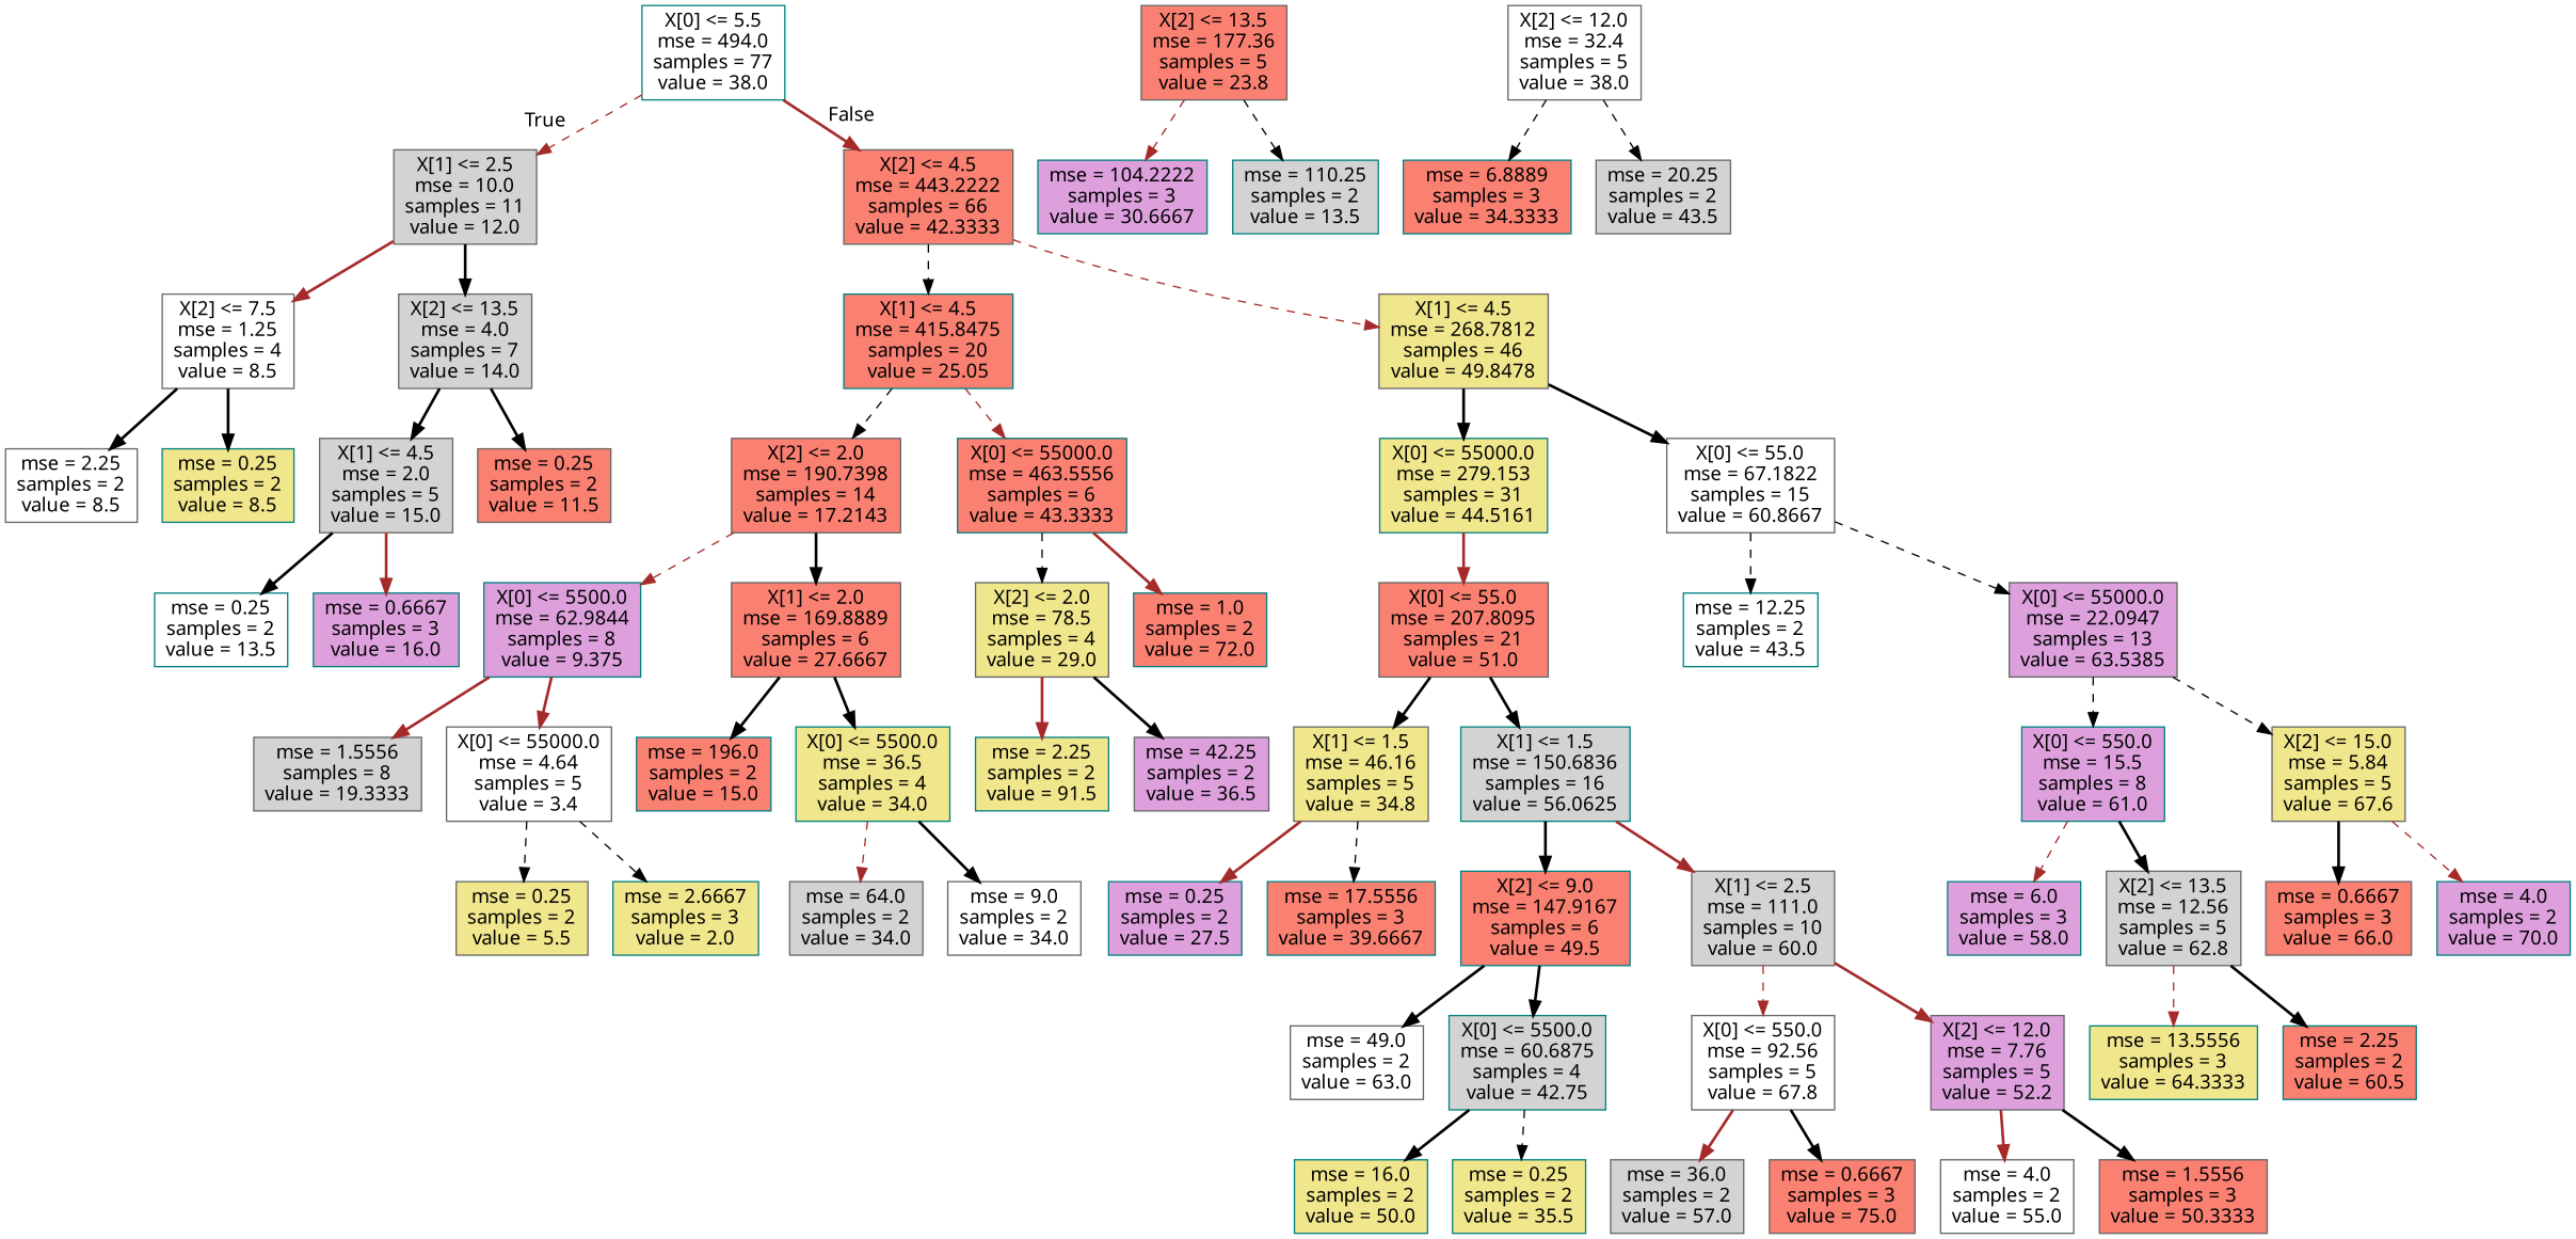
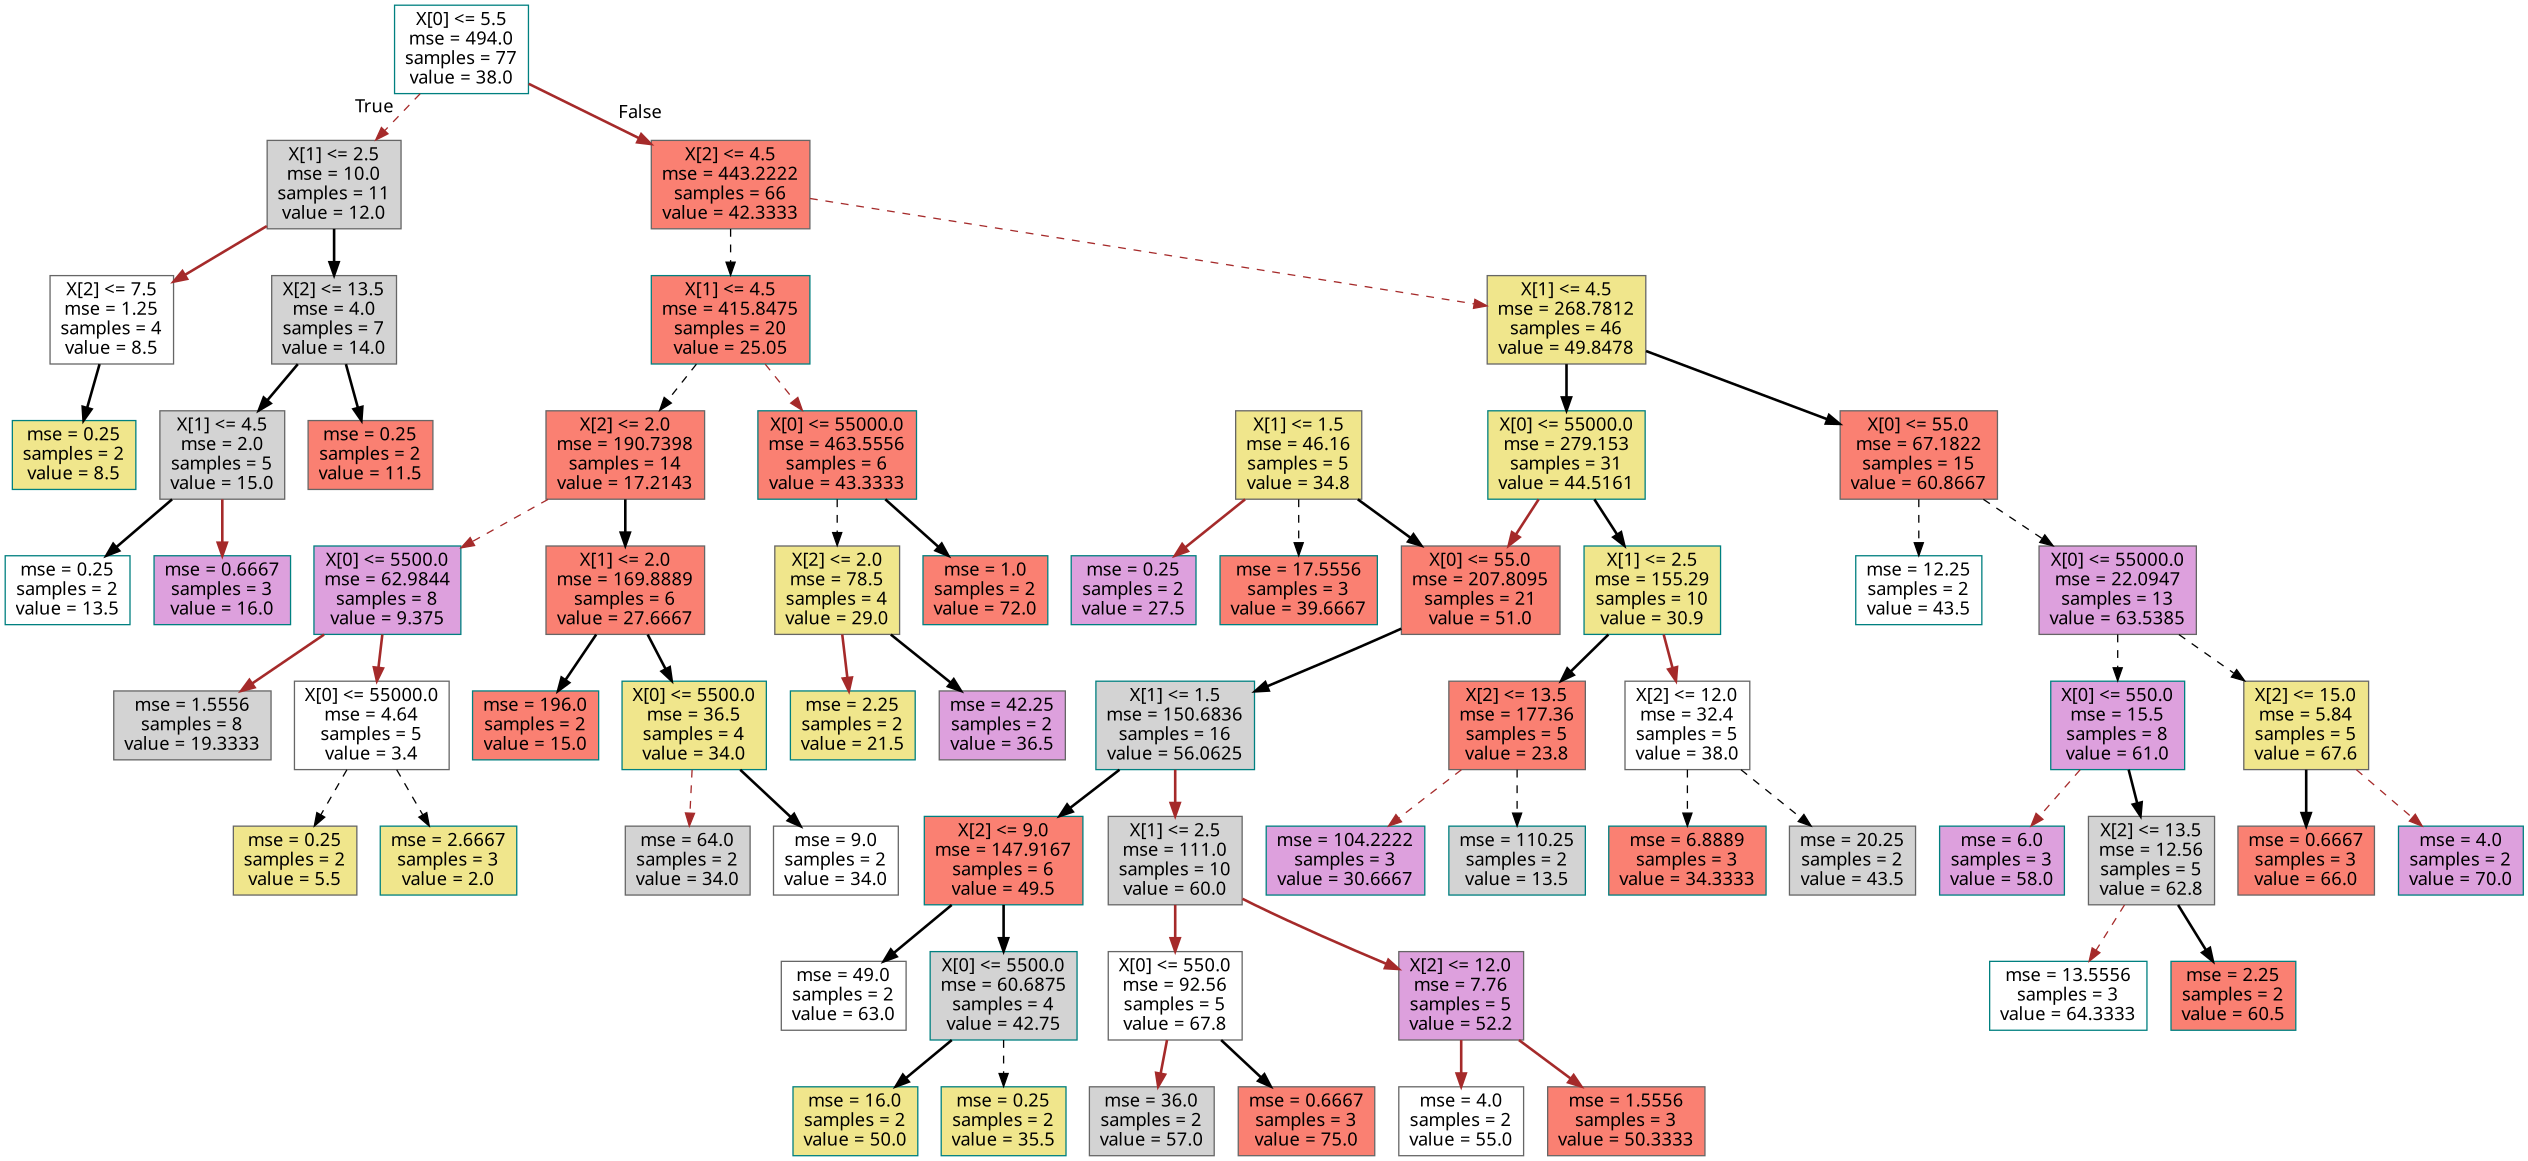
  digraph {
    fontname="Noto Sans"
    node [color=gray40 fillcolor=salmon fontname="Noto Sans" shape=box style=filled]
    edge [color=black fontname="Noto Sans" style=bold]
    n1 [color=teal fillcolor=white label="X[0] <= 5.5\nmse = 494.0\nsamples = 77\nvalue = 38.0"]
    n2 [fillcolor=lightgrey label="X[1] <= 2.5\nmse = 10.0\nsamples = 11\nvalue = 12.0"]
    n3 [label="X[2] <= 4.5\nmse = 443.2222\nsamples = 66\nvalue = 42.3333"]
    n4 [fillcolor=white label="X[2] <= 7.5\nmse = 1.25\nsamples = 4\nvalue = 8.5"]
    n5 [fillcolor=lightgrey label="X[2] <= 13.5\nmse = 4.0\nsamples = 7\nvalue = 14.0"]
    n6 [color=teal label="X[1] <= 4.5\nmse = 415.8475\nsamples = 20\nvalue = 25.05"]
    n7 [fillcolor=khaki label="X[1] <= 4.5\nmse = 268.7812\nsamples = 46\nvalue = 49.8478"]
-   n8 [fillcolor=white label="mse = 2.25\nsamples = 2\nvalue = 8.5"]
    n9 [color=teal fillcolor=khaki label="mse = 0.25\nsamples = 2\nvalue = 8.5"]
    n10 [fillcolor=lightgrey label="X[1] <= 4.5\nmse = 2.0\nsamples = 5\nvalue = 15.0"]
    n11 [label="mse = 0.25\nsamples = 2\nvalue = 11.5"]
    n12 [color=teal fillcolor=white label="mse = 0.25\nsamples = 2\nvalue = 13.5"]
    n13 [color=teal fillcolor=plum label="mse = 0.6667\nsamples = 3\nvalue = 16.0"]
    n14 [label="X[2] <= 2.0\nmse = 190.7398\nsamples = 14\nvalue = 17.2143"]
    n15 [color=teal label="X[0] <= 55000.0\nmse = 463.5556\nsamples = 6\nvalue = 43.3333"]
    n16 [color=teal fillcolor=khaki label="X[0] <= 55000.0\nmse = 279.153\nsamples = 31\nvalue = 44.5161"]
-   n17 [fillcolor=white label="X[0] <= 55.0\nmse = 67.1822\nsamples = 15\nvalue = 60.8667"]
+   n17 [label="X[0] <= 55.0\nmse = 67.1822\nsamples = 15\nvalue = 60.8667"]
    n18 [color=teal fillcolor=plum label="X[0] <= 5500.0\nmse = 62.9844\nsamples = 8\nvalue = 9.375"]
    n19 [label="X[1] <= 2.0\nmse = 169.8889\nsamples = 6\nvalue = 27.6667"]
    n20 [fillcolor=khaki label="X[2] <= 2.0\nmse = 78.5\nsamples = 4\nvalue = 29.0"]
    n21 [color=teal label="mse = 1.0\nsamples = 2\nvalue = 72.0"]
    n22 [fillcolor=lightgrey label="mse = 1.5556\nsamples = 8\nvalue = 19.3333"]
    n23 [fillcolor=white label="X[0] <= 55000.0\nmse = 4.64\nsamples = 5\nvalue = 3.4"]
    n24 [color=teal label="mse = 196.0\nsamples = 2\nvalue = 15.0"]
    n25 [color=teal fillcolor=khaki label="X[0] <= 5500.0\nmse = 36.5\nsamples = 4\nvalue = 34.0"]
    n26 [fillcolor=khaki label="mse = 0.25\nsamples = 2\nvalue = 5.5"]
    n27 [color=teal fillcolor=khaki label="mse = 2.6667\nsamples = 3\nvalue = 2.0"]
    n28 [fillcolor=lightgrey label="mse = 64.0\nsamples = 2\nvalue = 34.0"]
    n29 [fillcolor=white label="mse = 9.0\nsamples = 2\nvalue = 34.0"]
-   n30 [color=teal fillcolor=khaki label="mse = 2.25\nsamples = 2\nvalue = 91.5"]
+   n30 [color=teal fillcolor=khaki label="mse = 2.25\nsamples = 2\nvalue = 21.5"]
    n31 [fillcolor=plum label="mse = 42.25\nsamples = 2\nvalue = 36.5"]
    n32 [label="X[0] <= 55.0\nmse = 207.8095\nsamples = 21\nvalue = 51.0"]
+   n33 [color=teal fillcolor=khaki label="X[1] <= 2.5\nmse = 155.29\nsamples = 10\nvalue = 30.9"]
    n34 [color=teal fillcolor=white label="mse = 12.25\nsamples = 2\nvalue = 43.5"]
    n35 [fillcolor=plum label="X[0] <= 55000.0\nmse = 22.0947\nsamples = 13\nvalue = 63.5385"]
    n36 [fillcolor=khaki label="X[1] <= 1.5\nmse = 46.16\nsamples = 5\nvalue = 34.8"]
    n37 [color=teal fillcolor=lightgrey label="X[1] <= 1.5\nmse = 150.6836\nsamples = 16\nvalue = 56.0625"]
    n38 [label="X[2] <= 13.5\nmse = 177.36\nsamples = 5\nvalue = 23.8"]
    n39 [fillcolor=white label="X[2] <= 12.0\nmse = 32.4\nsamples = 5\nvalue = 38.0"]
    n40 [color=teal fillcolor=plum label="mse = 0.25\nsamples = 2\nvalue = 27.5"]
    n41 [color=teal label="mse = 17.5556\nsamples = 3\nvalue = 39.6667"]
    n42 [color=teal label="X[2] <= 9.0\nmse = 147.9167\nsamples = 6\nvalue = 49.5"]
    n43 [fillcolor=lightgrey label="X[1] <= 2.5\nmse = 111.0\nsamples = 10\nvalue = 60.0"]
    n44 [fillcolor=white label="mse = 49.0\nsamples = 2\nvalue = 63.0"]
    n45 [color=teal fillcolor=lightgrey label="X[0] <= 5500.0\nmse = 60.6875\nsamples = 4\nvalue = 42.75"]
    n46 [fillcolor=white label="X[0] <= 550.0\nmse = 92.56\nsamples = 5\nvalue = 67.8"]
    n47 [fillcolor=plum label="X[2] <= 12.0\nmse = 7.76\nsamples = 5\nvalue = 52.2"]
    n48 [color=teal fillcolor=khaki label="mse = 16.0\nsamples = 2\nvalue = 50.0"]
    n49 [color=teal fillcolor=khaki label="mse = 0.25\nsamples = 2\nvalue = 35.5"]
    n50 [fillcolor=lightgrey label="mse = 36.0\nsamples = 2\nvalue = 57.0"]
    n51 [label="mse = 0.6667\nsamples = 3\nvalue = 75.0"]
    n52 [fillcolor=white label="mse = 4.0\nsamples = 2\nvalue = 55.0"]
    n53 [label="mse = 1.5556\nsamples = 3\nvalue = 50.3333"]
    n54 [color=teal fillcolor=plum label="mse = 104.2222\nsamples = 3\nvalue = 30.6667"]
    n55 [color=teal fillcolor=lightgrey label="mse = 110.25\nsamples = 2\nvalue = 13.5"]
    n56 [color=teal label="mse = 6.8889\nsamples = 3\nvalue = 34.3333"]
    n57 [fillcolor=lightgrey label="mse = 20.25\nsamples = 2\nvalue = 43.5"]
    n58 [color=teal fillcolor=plum label="X[0] <= 550.0\nmse = 15.5\nsamples = 8\nvalue = 61.0"]
    n59 [fillcolor=khaki label="X[2] <= 15.0\nmse = 5.84\nsamples = 5\nvalue = 67.6"]
    n60 [color=teal fillcolor=plum label="mse = 6.0\nsamples = 3\nvalue = 58.0"]
    n61 [fillcolor=lightgrey label="X[2] <= 13.5\nmse = 12.56\nsamples = 5\nvalue = 62.8"]
    n62 [label="mse = 0.6667\nsamples = 3\nvalue = 66.0"]
    n63 [color=teal fillcolor=plum label="mse = 4.0\nsamples = 2\nvalue = 70.0"]
-   n64 [color=teal fillcolor=khaki label="mse = 13.5556\nsamples = 3\nvalue = 64.3333"]
+   n64 [color=teal fillcolor=white label="mse = 13.5556\nsamples = 3\nvalue = 64.3333"]
    n65 [color=teal label="mse = 2.25\nsamples = 2\nvalue = 60.5"]
    n1 -> n2 [color=brown headlabel=True labelangle=45 labeldistance=2.5 style=dashed]
    n1 -> n3 [color=brown headlabel=False labelangle=-45 labeldistance=2.5]
    n2 -> n4 [color=brown]
    n2 -> n5
    n3 -> n6 [style=dashed]
    n3 -> n7 [color=brown style=dashed]
-   n4 -> n8
    n4 -> n9
    n5 -> n10
    n5 -> n11
    n6 -> n14 [style=dashed]
    n6 -> n15 [color=brown style=dashed]
    n7 -> n16
    n7 -> n17
    n10 -> n12
    n10 -> n13 [color=brown]
    n14 -> n18 [color=brown style=dashed]
    n14 -> n19
    n15 -> n20 [style=dashed]
-   n15 -> n21 [color=brown]
+   n15 -> n21
    n16 -> n32 [color=brown]
+   n16 -> n33
    n17 -> n34 [style=dashed]
    n17 -> n35 [style=dashed]
    n18 -> n22 [color=brown]
    n18 -> n23 [color=brown]
    n19 -> n24
    n19 -> n25
    n20 -> n30 [color=brown]
    n20 -> n31
    n23 -> n26 [style=dashed]
    n23 -> n27 [style=dashed]
    n25 -> n28 [color=brown style=dashed]
    n25 -> n29
-   n32 -> n36
+   n36 -> n32
    n32 -> n37
+   n33 -> n38
+   n33 -> n39 [color=brown]
    n35 -> n58 [style=dashed]
    n35 -> n59 [style=dashed]
    n36 -> n40 [color=brown]
    n36 -> n41 [style=dashed]
    n37 -> n42
    n37 -> n43 [color=brown]
    n38 -> n54 [color=brown style=dashed]
    n38 -> n55 [style=dashed]
    n39 -> n56 [style=dashed]
    n39 -> n57 [style=dashed]
    n42 -> n44
    n42 -> n45
-   n43 -> n46 [color=brown style=dashed]
+   n43 -> n46 [color=brown]
    n43 -> n47 [color=brown]
    n45 -> n48
    n45 -> n49 [style=dashed]
    n46 -> n50 [color=brown]
    n46 -> n51
    n47 -> n52 [color=brown]
-   n47 -> n53
+   n47 -> n53 [color=brown]
    n58 -> n60 [color=brown style=dashed]
    n58 -> n61
    n59 -> n62
    n59 -> n63 [color=brown style=dashed]
    n61 -> n64 [color=brown style=dashed]
    n61 -> n65
  }
